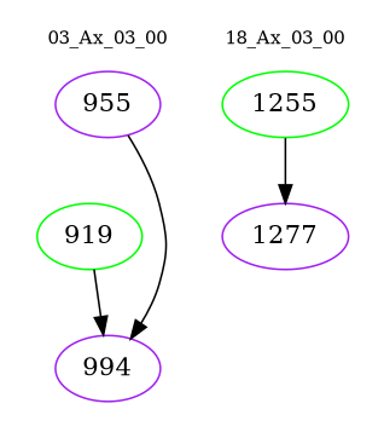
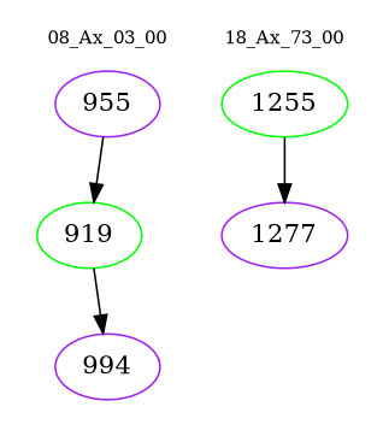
  digraph {
    fontname="DejaVu Serif"
    node [color=purple fontname="DejaVu Serif"]
    edge [color=black fontname="DejaVu Serif"]
    n1 [label=955]
    n2 [color=green label=919]
    n3 [label=994]
    n4 [color=green label=1255]
    n5 [label=1277]
    subgraph cluster_1 {
      color=white
      fontsize=10
-     label="03_Ax_03_00"
+     label="08_Ax_03_00"
      n1
      n2
      n3
    }
    subgraph cluster_2 {
      color=white
      fontsize=10
-     label="18_Ax_03_00"
+     label="18_Ax_73_00"
      n4
      n5
    }
-   n1 -> n3
+   n1 -> n2
    n2 -> n3
    n4 -> n5
  }
